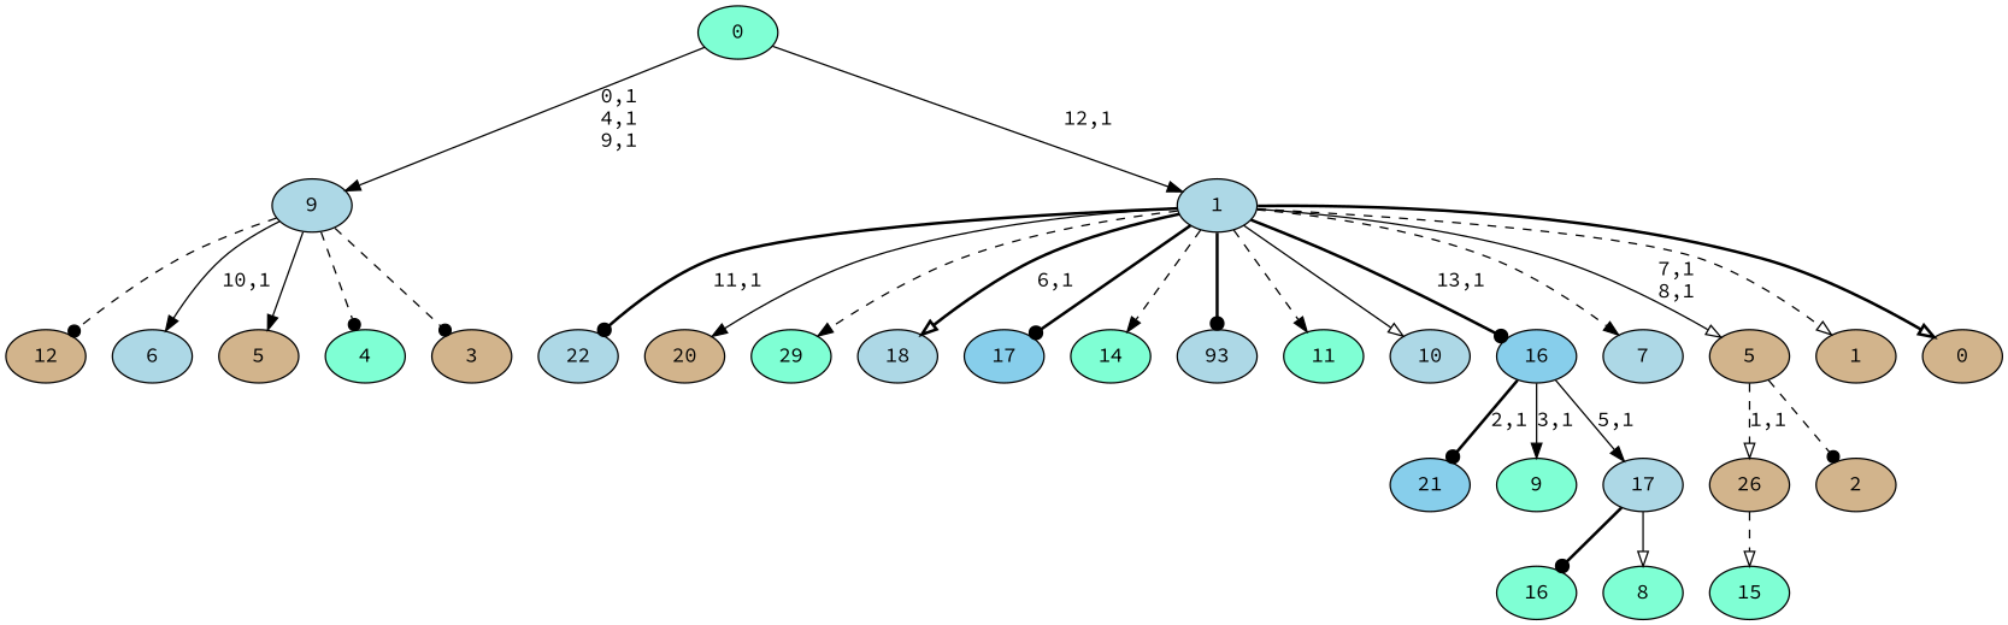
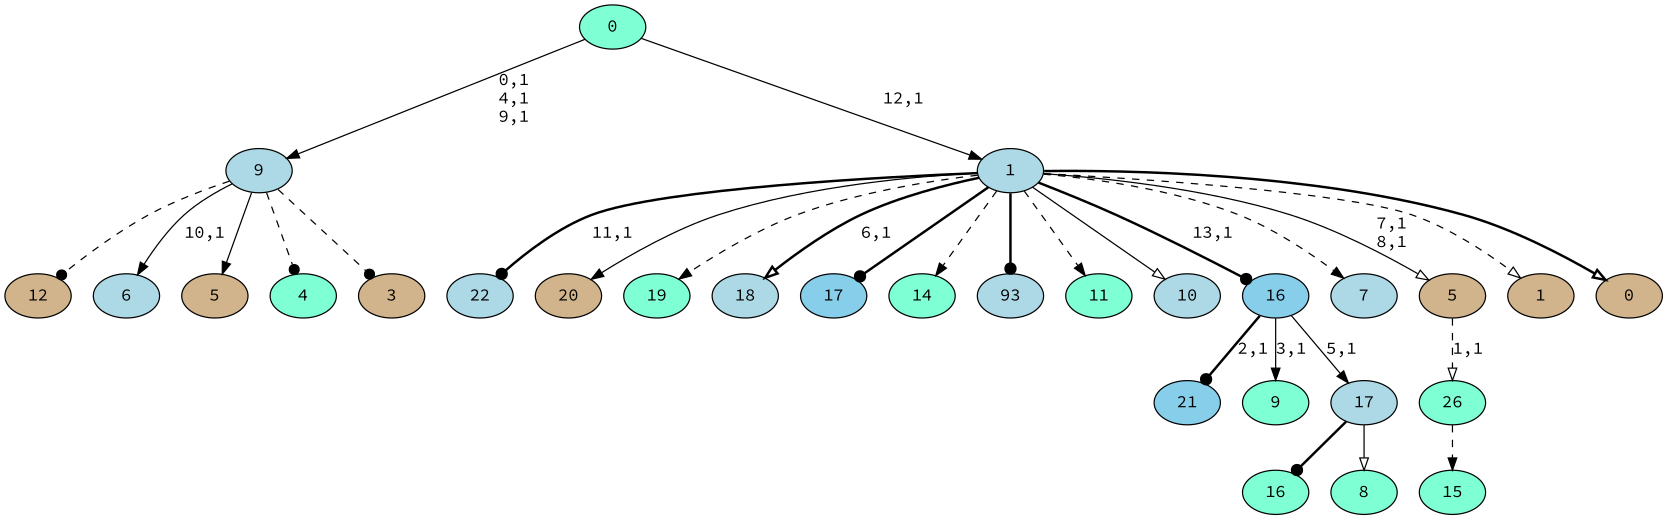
  digraph {
    fontname="Source Code Pro"
    node [fillcolor=aquamarine fontname="Source Code Pro" style=filled]
    edge [arrowhead=normal fontname="Source Code Pro" style=dashed]
    n1 [fillcolor=lightblue label=22]
    n2 [fillcolor=skyblue label=21]
    n3 [fillcolor=tan label=20]
-   n4 [label=29]
+   n4 [label=19]
    n5 [fillcolor=lightblue label=18]
    n6 [fillcolor=skyblue label=17]
    n7 [label=16]
    n8 [label=15]
-   26 [fillcolor=tan]
+   26
    n10 [label=14]
    n11 [fillcolor=lightblue label=93]
    n12 [fillcolor=tan label=12]
    n13 [label=11]
    n14 [fillcolor=lightblue label=10]
    n15 [label=9]
    n16 [label=8]
    17 [fillcolor=lightblue]
    16 [fillcolor=skyblue]
    n19 [fillcolor=lightblue label=7]
    n20 [fillcolor=lightblue label=6]
    n21 [fillcolor=tan label=5]
    n22 [label=4]
    n23 [fillcolor=tan label=3]
    9 [fillcolor=lightblue]
-   n25 [fillcolor=tan label=2]
    5 [fillcolor=tan]
    n27 [fillcolor=tan label=1]
    n28 [fillcolor=tan label=0]
    1 [fillcolor=lightblue]
    0
-   26 -> n8 [arrowhead=onormal]
+   26 -> n8
    17 -> n7 [arrowhead=dot style=bold]
    17 -> n16 [arrowhead=onormal style=solid]
    16 -> n2 [arrowhead=dot label="2,1" style=bold]
    16 -> n15 [label="3,1" style=solid]
    16 -> 17 [label="5,1" style=solid]
    9 -> n12 [arrowhead=dot]
    9 -> n20 [label="10,1" style=solid]
    9 -> n21 [style=solid]
    9 -> n22 [arrowhead=dot]
    9 -> n23 [arrowhead=dot]
    5 -> 26 [arrowhead=onormal label="1,1"]
-   5 -> n25 [arrowhead=dot]
    1 -> n1 [arrowhead=dot label="11,1" style=bold]
    1 -> n3 [style=solid]
    1 -> n4
    1 -> n5 [arrowhead=onormal label="6,1" style=bold]
    1 -> n6 [arrowhead=dot style=bold]
    1 -> n10
    1 -> n11 [arrowhead=dot style=bold]
    1 -> n13
    1 -> n14 [arrowhead=onormal style=solid]
    1 -> 16 [arrowhead=dot label="13,1" style=bold]
    1 -> n19
    1 -> 5 [arrowhead=onormal label="7,1\n8,1" style=solid]
    1 -> n27 [arrowhead=onormal]
    1 -> n28 [arrowhead=onormal style=bold]
    0 -> 9 [label="0,1\n4,1\n9,1" style=solid]
    0 -> 1 [label="12,1" style=solid]
  }
